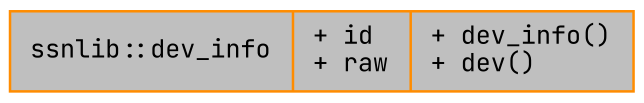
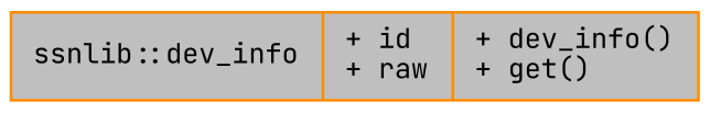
  digraph {
    rankdir=LR
    fontname="JetBrains Mono"
-   n1 [color=darkorange fillcolor=grey75 fontcolor=black fontname="JetBrains Mono" fontsize=10 height=0.2 label="{ssnlib::dev_info\n|+ id\l+ raw\l|+ dev_info()\l+ dev()\l}" shape=record style=filled width=0.4]
+   n1 [color=darkorange fillcolor=grey75 fontcolor=black fontname="JetBrains Mono" fontsize=10 height=0.2 label="{ssnlib::dev_info\n|+ id\l+ raw\l|+ dev_info()\l+ get()\l}" shape=record style=filled width=0.4]
  }
